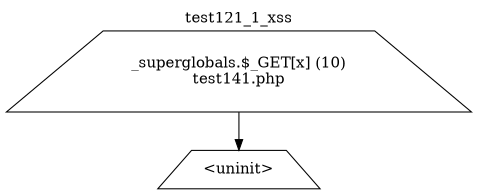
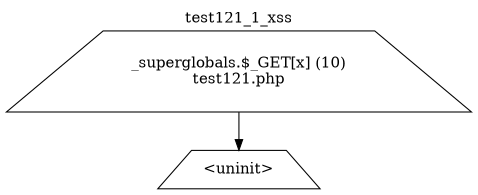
  digraph {
    label=test121_1_xss
    labelloc=t
    fontname="DejaVu Serif"
    node [shape=trapezium fontname="DejaVu Serif"]
-   n1 [label="_superglobals.$_GET[x] (10)\ntest141.php"]
+   n1 [label="_superglobals.$_GET[x] (10)\ntest121.php"]
    n2 [label="<uninit>"]
    n1 -> n2 [arrowhead=normal fontname="DejaVu Serif"]
  }
